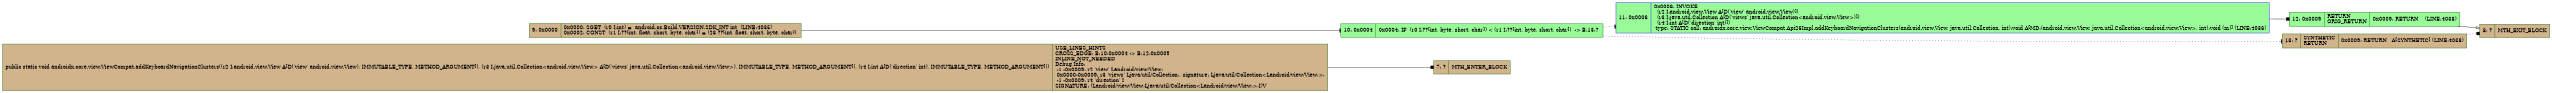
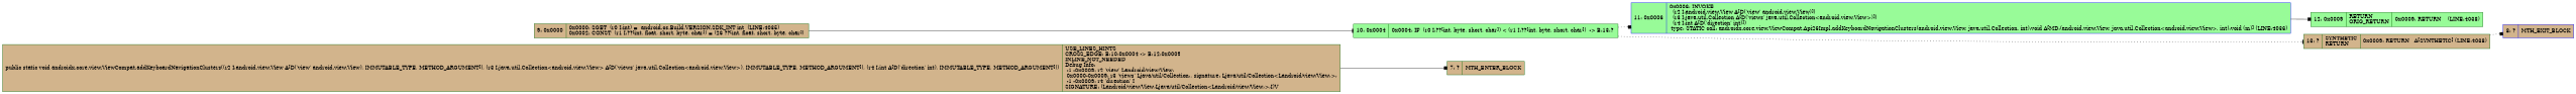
  digraph {
    rankdir=LR
    node [color=darkgreen fillcolor=tan shape=record style=filled]
    edge [arrowhead=box style=solid]
    n1 [label="{7\:\ ?|MTH_ENTER_BLOCK\l}"]
    n2 [label="{9\:\ 0x0000|0x0000: SGET  (r0 I:int) =  android.os.Build.VERSION.SDK_INT int  (LINE:4035)\l0x0002: CONST  (r1 I:??[int, float, short, byte, char]) = (26 ??[int, float, short, byte, char]) \l}"]
    n3 [fillcolor=palegreen label="{10\:\ 0x0004|0x0004: IF  (r0 I:??[int, byte, short, char]) \< (r1 I:??[int, byte, short, char])  \-\> B:13:? \l}"]
    n4 [color=blue fillcolor=palegreen label="{11\:\ 0x0006|0x0006: INVOKE  \l  (r2 I:android.view.View A[D('view' android.view.View)])\l  (r3 I:java.util.Collection A[D('views' java.util.Collection\<android.view.View\>)])\l  (r4 I:int A[D('direction' int)])\l type: STATIC call: androidx.core.view.ViewCompat.Api26Impl.addKeyboardNavigationClusters(android.view.View, java.util.Collection, int):void A[MD:(android.view.View, java.util.Collection\<android.view.View\>, int):void (m)] (LINE:4036)\l}"]
    n5 [label="{13\:\ ?|SYNTHETIC\lRETURN\l|0x0009: RETURN   A[SYNTHETIC] (LINE:4038)\l}"]
    n6 [fillcolor=palegreen label="{12\:\ 0x0009|RETURN\lORIG_RETURN\l|0x0009: RETURN    (LINE:4038)\l}"]
-   n7 [label="{8\:\ ?|MTH_EXIT_BLOCK\l}"]
+   n7 [color=blue label="{8\:\ ?|MTH_EXIT_BLOCK\l}"]
    n8 [label="{public static void androidx.core.view.ViewCompat.addKeyboardNavigationClusters((r2 I:android.view.View A[D('view' android.view.View), IMMUTABLE_TYPE, METHOD_ARGUMENT]), (r3 I:java.util.Collection\<android.view.View\> A[D('views' java.util.Collection\<android.view.View\>), IMMUTABLE_TYPE, METHOD_ARGUMENT]), (r4 I:int A[D('direction' int), IMMUTABLE_TYPE, METHOD_ARGUMENT]))  | USE_LINES_HINTS\lCROSS_EDGE: B:10:0x0004 \-\> B:12:0x0009\lINLINE_NOT_NEEDED\lDebug Info:\l  \-1 \-0x0009: r2 'view' Landroid\/view\/View;\l  0x0000\-0x0009: r3 'views' Ljava\/util\/Collection;, signature: Ljava\/util\/Collection\<Landroid\/view\/View;\>;\l  \-1 \-0x0009: r4 'direction' I\lSIGNATURE: (Landroid\/view\/View;Ljava\/util\/Collection\<Landroid\/view\/View;\>;I)V\l}"]
    n2 -> n3 [arrowhead=tee]
-   n3 -> n4 [arrowhead=tee style=dotted]
+   n3 -> n4 [style=dotted]
    n3 -> n5 [arrowhead=tee style=dotted]
    n4 -> n6
    n5 -> n7 [style=dotted]
-   n6 -> n7 [arrowhead=onormal]
    n8 -> n1
  }
